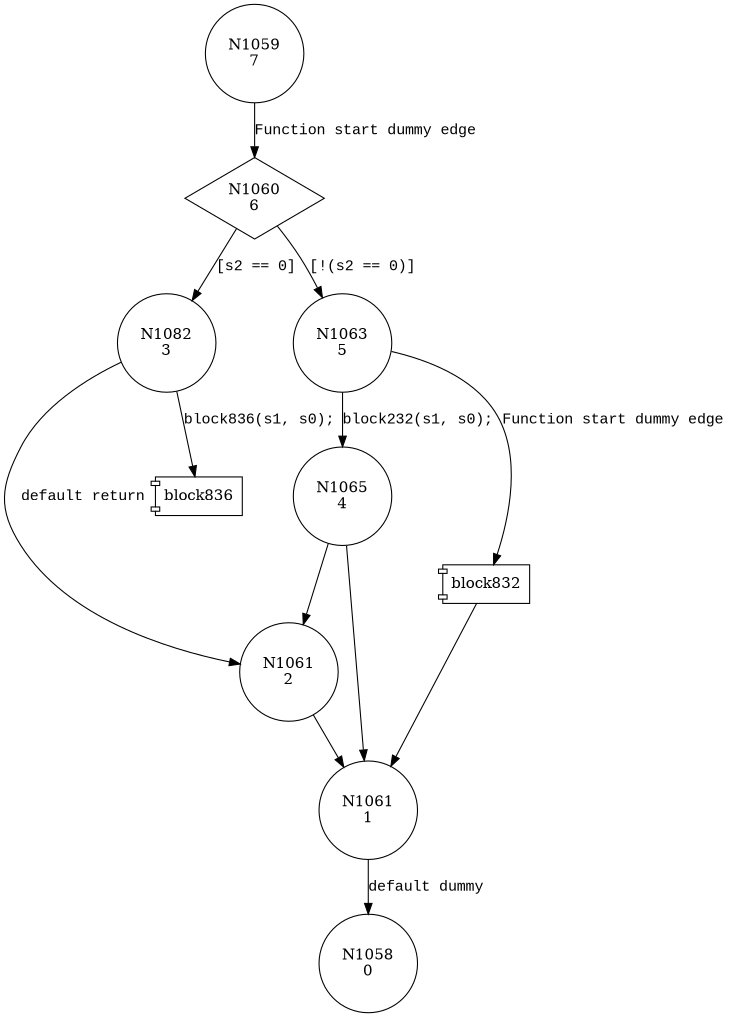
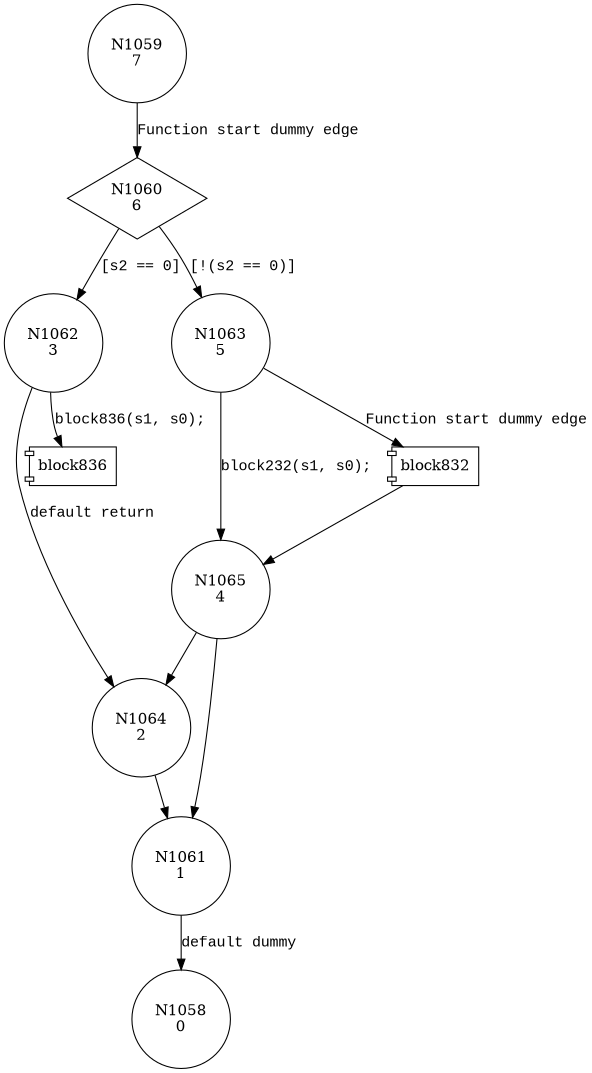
  digraph {
    node [shape=circle]
    edge [fontname="Courier New"]
    n1 [label="N1060\n6" shape=diamond]
-   n2 [label="N1082\n3"]
+   n2 [label="N1062\n3"]
    n3 [label="N1063\n5"]
-   n4 [label="N1061\n2"]
+   n4 [label="N1064\n2"]
    n5 [label=block836 shape=component]
    n6 [label="N1065\n4"]
    n7 [label=block832 shape=component]
    n8 [label="N1061\n1"]
    n9 [label="N1058\n0"]
    n10 [label="N1059\n7"]
    n1 -> n2 [label="[s2 == 0]"]
    n1 -> n3 [label="[!(s2 == 0)]"]
    n2 -> n4 [label="default return"]
    n2 -> n5 [label="block836(s1, s0);"]
    n3 -> n6 [label="block232(s1, s0);"]
    n3 -> n7 [label="Function start dummy edge"]
    n4 -> n8
    n6 -> n4
    n6 -> n8
-   n7 -> n8
+   n7 -> n6
    n8 -> n9 [label="default dummy"]
    n10 -> n1 [label="Function start dummy edge"]
  }
